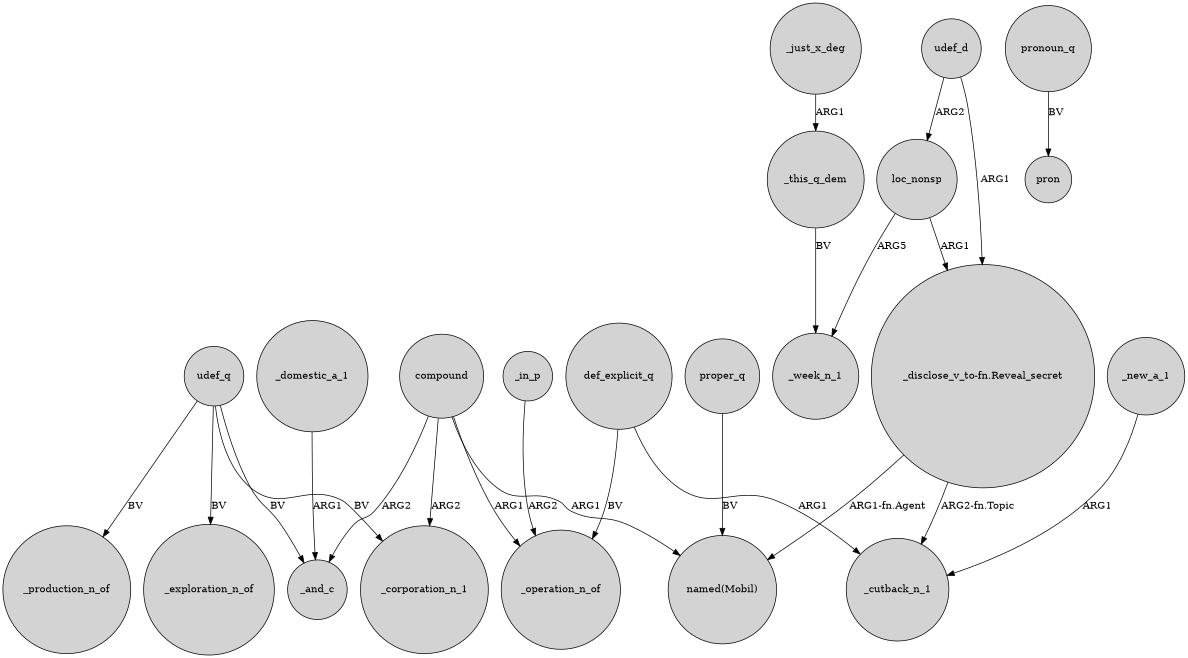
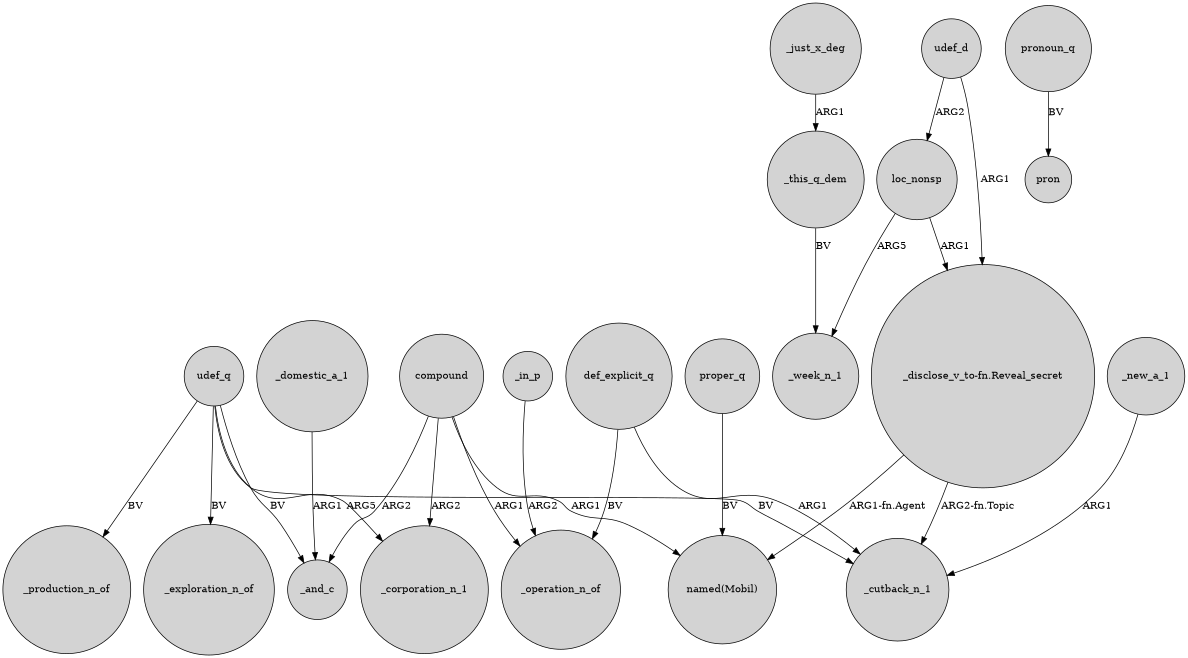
  digraph {
    node [shape=circle style=filled]
    udef_q
    _production_n_of
    _cutback_n_1
    _corporation_n_1
    _and_c
    _exploration_n_of
    compound
    _operation_n_of
    "named(Mobil)"
    n10 [label=udef_d]
    loc_nonsp
    "_disclose_v_to-fn.Reveal_secret"
    _week_n_1
    _just_x_deg
    _this_q_dem
    proper_q
    _in_p
    _domestic_a_1
    def_explicit_q
    pronoun_q
    pron
    _new_a_1
    udef_q -> _production_n_of [label=BV]
-   udef_q -> _corporation_n_1 [label=BV]
+   udef_q -> _cutback_n_1 [label=BV]
+   udef_q -> _corporation_n_1 [label=ARG5]
    udef_q -> _and_c [label=BV]
    udef_q -> _exploration_n_of [label=BV]
    compound -> _corporation_n_1 [label=ARG2]
    compound -> _and_c [label=ARG2]
    compound -> _operation_n_of [label=ARG1]
    compound -> "named(Mobil)" [label=ARG1]
    n10 -> loc_nonsp [label=ARG2]
    n10 -> "_disclose_v_to-fn.Reveal_secret" [label=ARG1]
    loc_nonsp -> "_disclose_v_to-fn.Reveal_secret" [label=ARG1]
    loc_nonsp -> _week_n_1 [label=ARG5]
    "_disclose_v_to-fn.Reveal_secret" -> _cutback_n_1 [label="ARG2-fn.Topic"]
    "_disclose_v_to-fn.Reveal_secret" -> "named(Mobil)" [label="ARG1-fn.Agent"]
    _just_x_deg -> _this_q_dem [label=ARG1]
    _this_q_dem -> _week_n_1 [label=BV]
    proper_q -> "named(Mobil)" [label=BV]
    _in_p -> _operation_n_of [label=ARG2]
    _domestic_a_1 -> _and_c [label=ARG1]
    def_explicit_q -> _cutback_n_1 [label=ARG1]
    def_explicit_q -> _operation_n_of [label=BV]
    pronoun_q -> pron [label=BV]
    _new_a_1 -> _cutback_n_1 [label=ARG1]
  }
